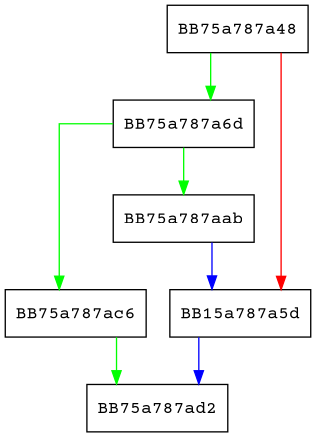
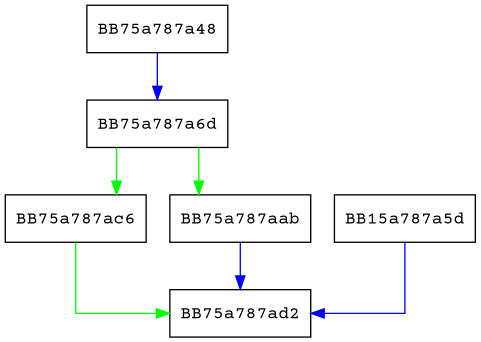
  digraph {
    fontname="Courier Prime"
    splines=ortho
    node [fontname="Courier Prime" shape=box]
    edge [color=green fontname="Courier Prime"]
    BB75a787a48
    BB75a787a6d
    n3 [label=BB15a787a5d]
    BB75a787ac6
    BB75a787aab
    BB75a787ad2
-   BB75a787a48 -> BB75a787a6d
-   BB75a787a48 -> n3 [color=red]
+   BB75a787a48 -> BB75a787a6d [color=blue]
    BB75a787a6d -> BB75a787ac6
    BB75a787a6d -> BB75a787aab
    n3 -> BB75a787ad2 [color=blue]
    BB75a787ac6 -> BB75a787ad2
-   BB75a787aab -> n3 [color=blue]
+   BB75a787aab -> BB75a787ad2 [color=blue]
  }
